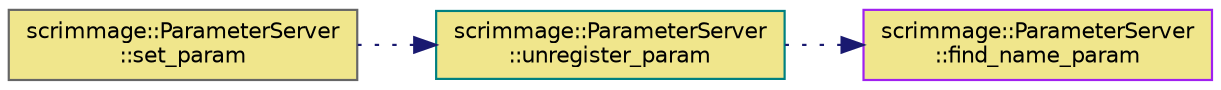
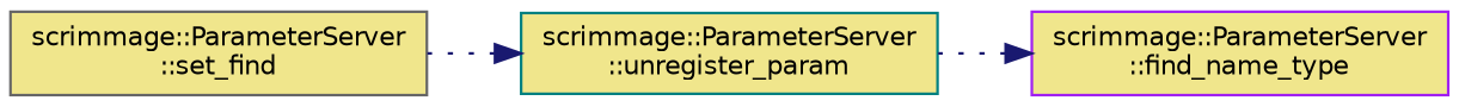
  digraph {
    rankdir=RL
    node [fillcolor=khaki fontname=Helvetica fontsize=10 shape=record style=filled]
    edge [color=midnightblue dir=back fontname=Helvetica fontsize=10 labelfontname=Helvetica labelfontsize=10 style=dotted]
-   n1 [color=purple fontcolor=black height=0.2 label="scrimmage::ParameterServer\l::find_name_param" width=0.4]
+   n1 [color=purple fontcolor=black height=0.2 label="scrimmage::ParameterServer\l::find_name_type" width=0.4]
    n2 [color=teal height=0.2 label="scrimmage::ParameterServer\l::unregister_param" width=0.4]
-   n3 [color=gray40 height=0.2 label="scrimmage::ParameterServer\l::set_param" width=0.4]
+   n3 [color=gray40 height=0.2 label="scrimmage::ParameterServer\l::set_find" width=0.4]
    n1 -> n2
    n2 -> n3
  }
